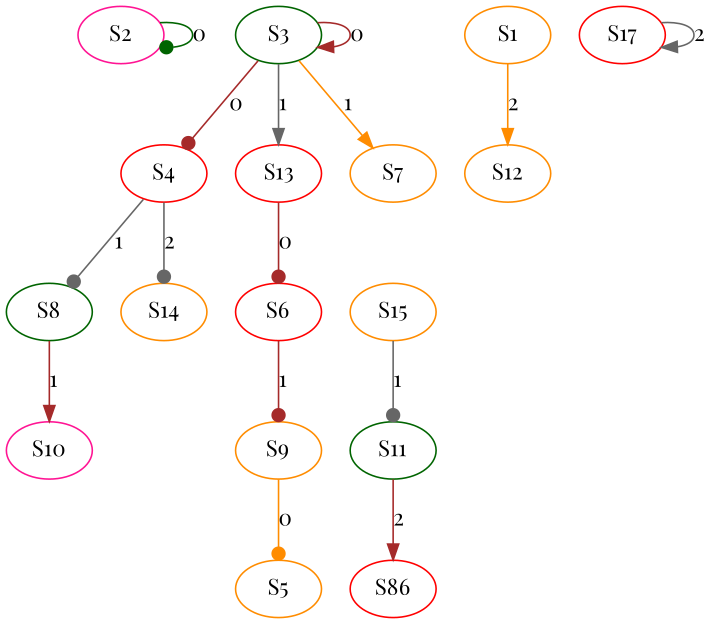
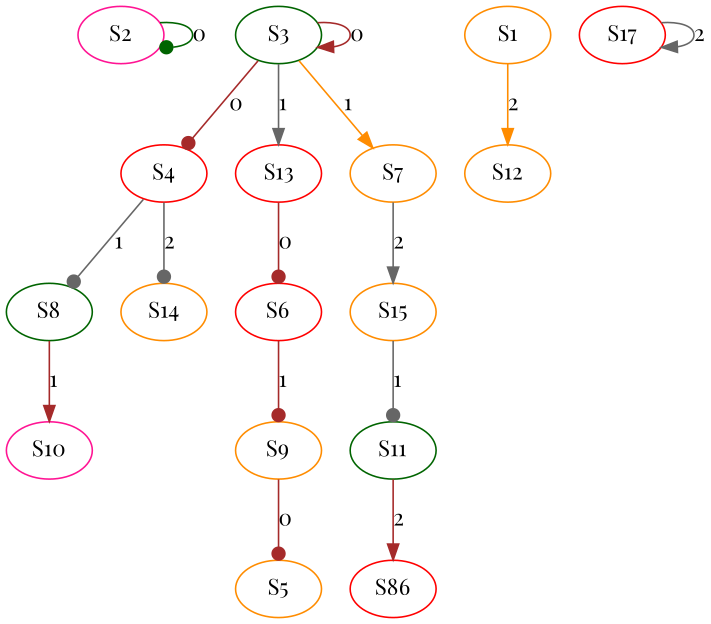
  strict digraph {
    fontname="Playfair Display"
    node [color=darkorange fontname="Playfair Display"]
    edge [arrowhead=dot color=brown fontname="Playfair Display"]
    S2 [color=deeppink]
    S3 [color=darkgreen]
    S4 [color=red]
    S13 [color=red]
    S7
    S8 [color=darkgreen]
    S14
    S6 [color=red]
    S15
    S10 [color=deeppink]
    S9
    S5
    S11 [color=darkgreen]
    n14 [color=red label=S86]
    S1
    S12
    S17 [color=red]
    S2 -> S2 [color=darkgreen label=0]
    S3 -> S3 [arrowhead=normal label=0]
    S3 -> S4 [label=0]
    S3 -> S13 [arrowhead=normal color=gray40 label=1]
    S3 -> S7 [arrowhead=normal color=darkorange label=1]
    S4 -> S8 [color=gray40 label=1]
    S4 -> S14 [color=gray40 label=2]
    S13 -> S6 [label=0]
+   S7 -> S15 [arrowhead=normal color=gray40 label=2]
    S8 -> S10 [arrowhead=normal label=1]
    S6 -> S9 [label=1]
    S15 -> S11 [color=gray40 label=1]
-   S9 -> S5 [color=darkorange label=0]
+   S9 -> S5 [label=0]
    S11 -> n14 [arrowhead=normal label=2]
    S1 -> S12 [arrowhead=normal color=darkorange label=2]
    S17 -> S17 [arrowhead=normal color=gray40 label=2]
  }
